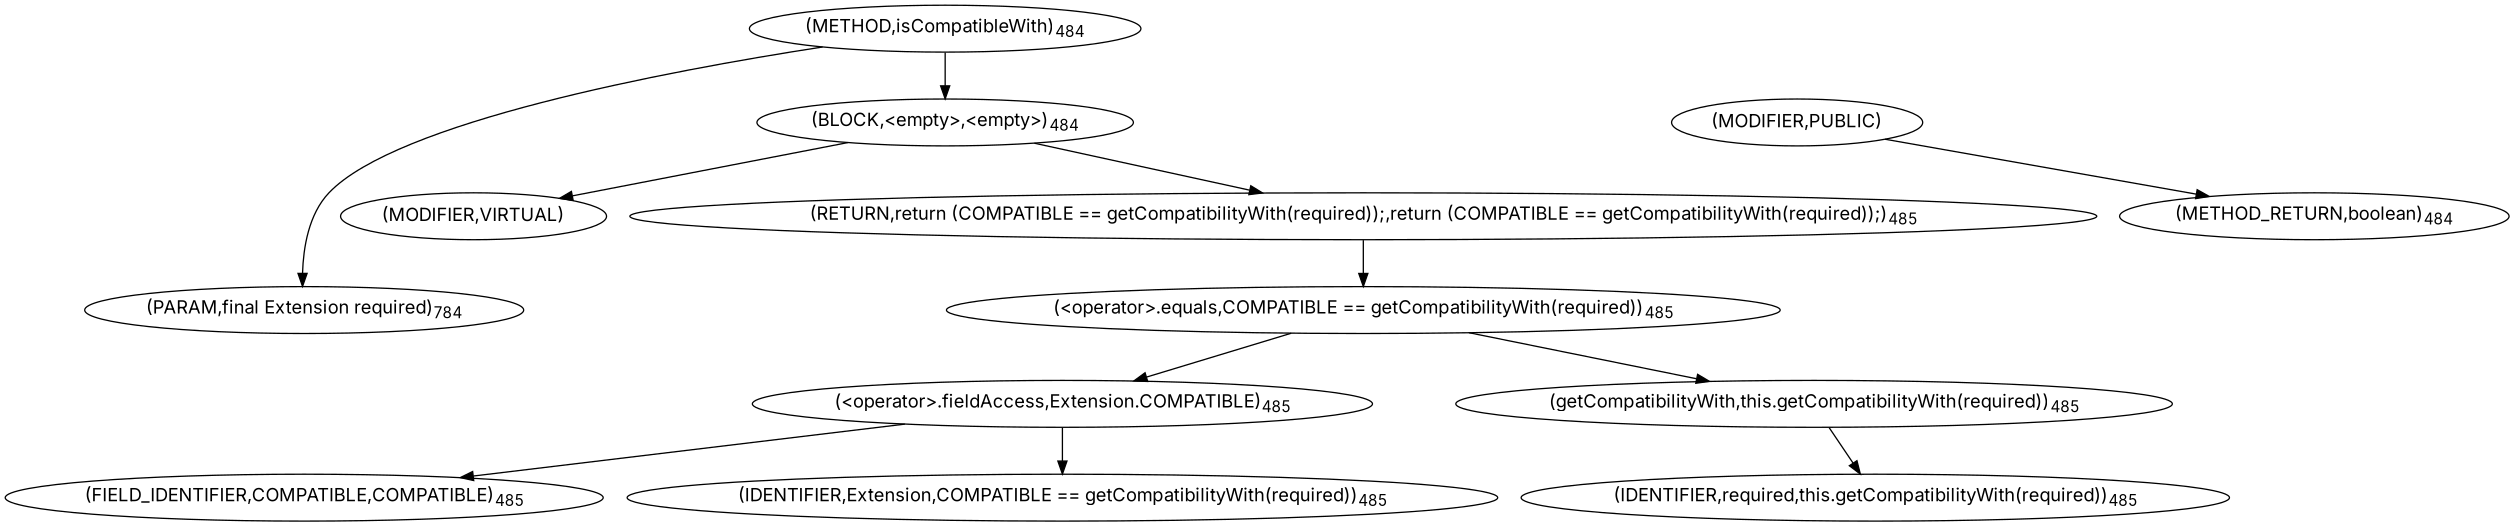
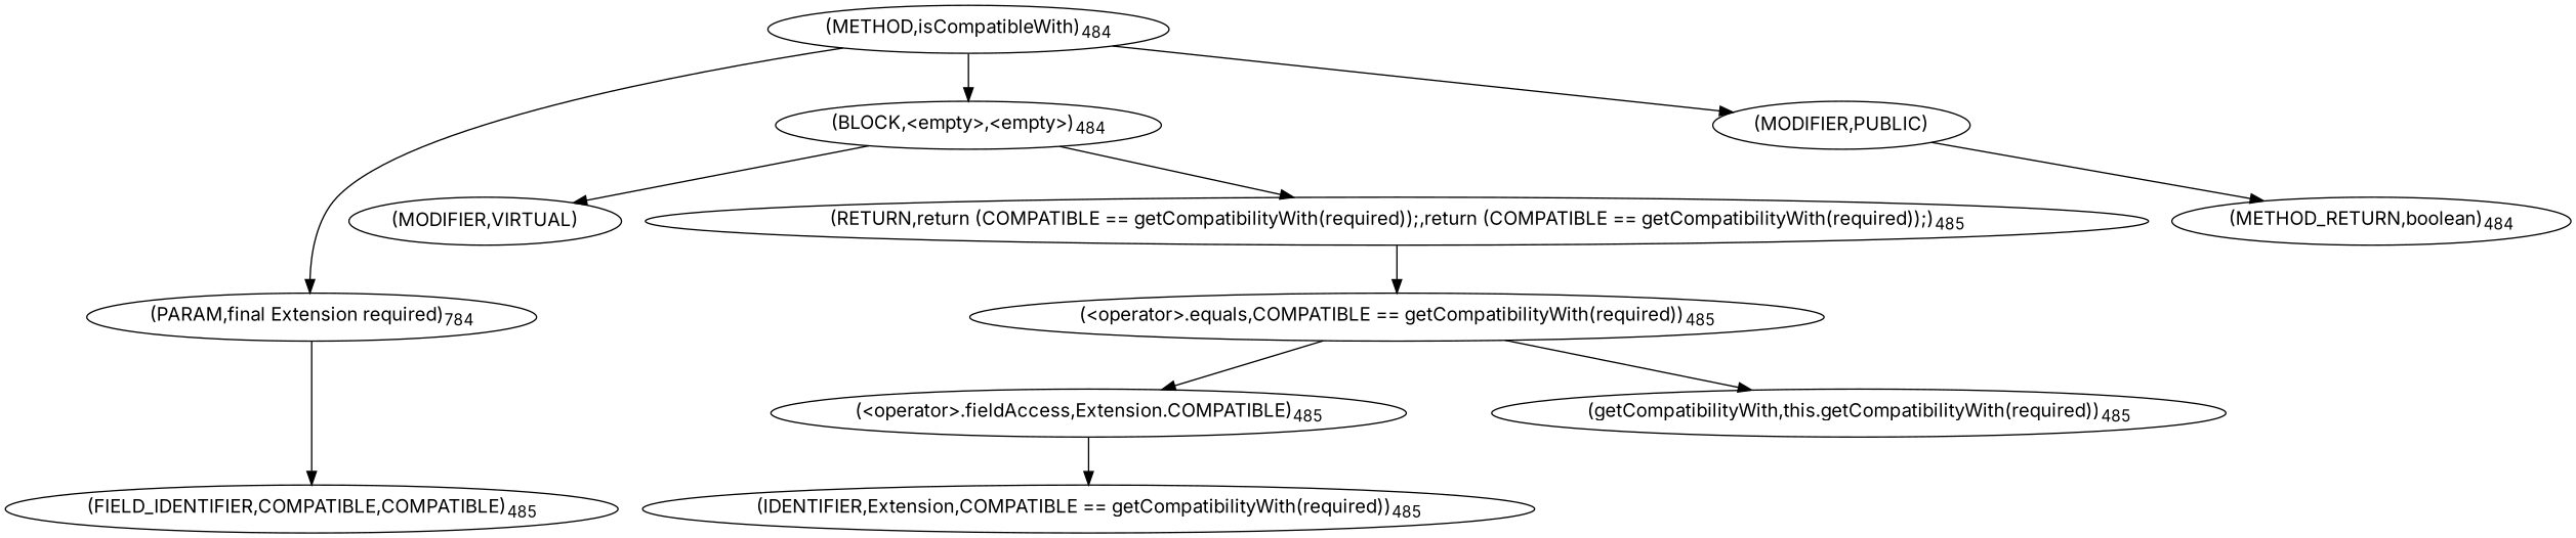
  digraph {
    fontname=Inter
    node [fontname=Inter]
    edge [fontname=Inter]
    n1 [label=<(METHOD,isCompatibleWith)<SUB>484</SUB>>]
    n2 [label=<(PARAM,final Extension required)<SUB>784</SUB>>]
    n3 [label=<(BLOCK,&lt;empty&gt;,&lt;empty&gt;)<SUB>484</SUB>>]
    n4 [label=<(MODIFIER,PUBLIC)>]
    n5 [label=<(MODIFIER,VIRTUAL)>]
    n6 [label=<(RETURN,return (COMPATIBLE == getCompatibilityWith(required));,return (COMPATIBLE == getCompatibilityWith(required));)<SUB>485</SUB>>]
    n7 [label=<(METHOD_RETURN,boolean)<SUB>484</SUB>>]
    n8 [label=<(&lt;operator&gt;.equals,COMPATIBLE == getCompatibilityWith(required))<SUB>485</SUB>>]
    n9 [label=<(&lt;operator&gt;.fieldAccess,Extension.COMPATIBLE)<SUB>485</SUB>>]
    n10 [label=<(getCompatibilityWith,this.getCompatibilityWith(required))<SUB>485</SUB>>]
    n11 [label=<(IDENTIFIER,Extension,COMPATIBLE == getCompatibilityWith(required))<SUB>485</SUB>>]
    n12 [label=<(FIELD_IDENTIFIER,COMPATIBLE,COMPATIBLE)<SUB>485</SUB>>]
-   n13 [label=<(IDENTIFIER,required,this.getCompatibilityWith(required))<SUB>485</SUB>>]
    n1 -> n2
    n1 -> n3
+   n1 -> n4
    n3 -> n5
    n3 -> n6
    n4 -> n7
    n6 -> n8
    n8 -> n9
    n8 -> n10
    n9 -> n11
-   n9 -> n12
-   n10 -> n13
+   n2 -> n12
  }
